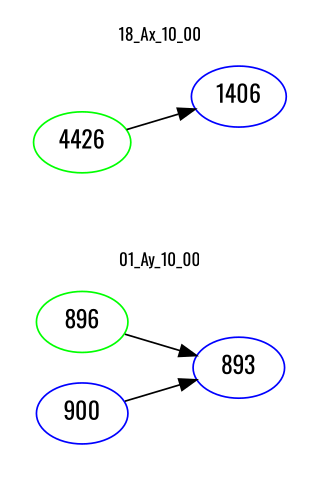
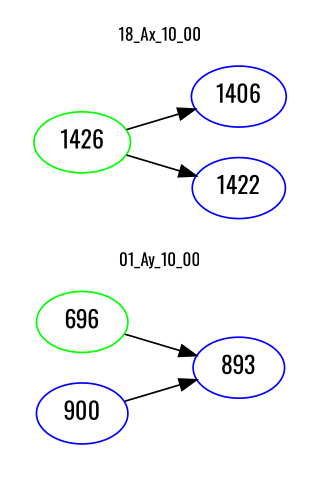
  digraph {
    fontname=Oswald
    rankdir=LR
    node [color=blue fontname=Oswald]
    edge [color=black fontname=Oswald]
-   n1 [color=green label=896]
+   n1 [color=green label=696]
    n2 [label=900]
    n3 [label=893]
-   n4 [color=green label=4426]
+   n4 [color=green label=1426]
+   n5 [label=1422]
    n6 [label=1406]
    subgraph cluster_1 {
      color=white
      fontsize=10
      label="01_Ay_10_00"
      n1
      n2
      n3
    }
    subgraph cluster_2 {
      color=white
      fontsize=10
      label="18_Ax_10_00"
      n4
+     n5
      n6
    }
    n1 -> n3
    n2 -> n3
+   n4 -> n5
    n4 -> n6
  }
